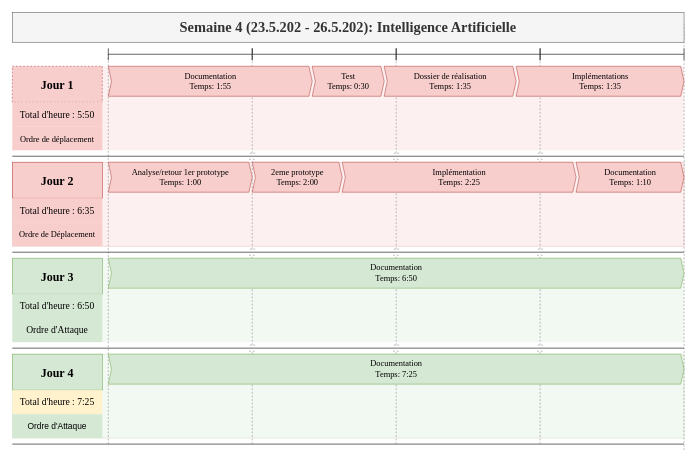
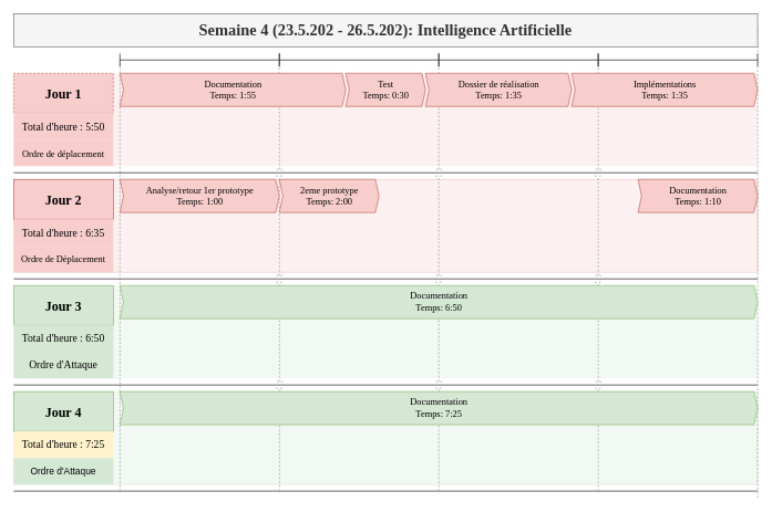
  <mxCell id="0" />
  <mxCell id="1" value="BackGroundLayer" style="" parent="0" />
  <mxCell id="2" value="" style="rounded=0;whiteSpace=wrap;html=1;fontFamily=Times New Roman;fontSize=16;gradientDirection=east;fillColor=#d5e8d4;strokeColor=#82b366;opacity=30;" parent="1" vertex="1"><mxGeometry x="20" y="590" width="1120" height="140" as="geometry" /></mxCell>
  <mxCell id="3" value="" style="rounded=0;whiteSpace=wrap;html=1;fontFamily=Times New Roman;fontSize=16;gradientDirection=east;fillColor=#d5e8d4;strokeColor=none;opacity=30;" parent="1" vertex="1"><mxGeometry x="20" y="430" width="1120" height="140" as="geometry" /></mxCell>
  <mxCell id="4" value="" style="rounded=0;whiteSpace=wrap;html=1;fontFamily=Times New Roman;fontSize=16;gradientDirection=east;fillColor=#f8cecc;strokeColor=#b85450;opacity=30;" parent="1" vertex="1"><mxGeometry x="20" y="270" width="1120" height="140" as="geometry" /></mxCell>
  <mxCell id="5" value="" style="rounded=0;whiteSpace=wrap;html=1;fontFamily=Times New Roman;fontSize=16;gradientDirection=east;fillColor=#f8cecc;strokeColor=none;opacity=30;" parent="1" vertex="1"><mxGeometry x="20" y="110" width="1120" height="140" as="geometry" /></mxCell>
  <mxCell id="6" style="" parent="0" />
  <mxCell id="7" value="" style="shape=crossbar;whiteSpace=wrap;html=1;rounded=1;" parent="6" vertex="1"><mxGeometry x="900" y="80" width="240" height="20" as="geometry" /></mxCell>
  <mxCell id="8" value="" style="endArrow=none;dashed=1;html=1;rounded=0;sourcePerimeterSpacing=0;jumpStyle=line;jumpSize=10;entryX=0;entryY=0.5;entryDx=0;entryDy=0;entryPerimeter=0;strokeWidth=1;strokeColor=#8C8C8C;startSize=6;endSize=6;" parent="6" target="15" edge="1"><mxGeometry width="50" height="50" relative="1" as="geometry"><mxPoint x="180" y="740" as="sourcePoint" /><mxPoint x="179" y="50" as="targetPoint" /></mxGeometry></mxCell>
  <mxCell id="9" value="" style="endArrow=none;dashed=1;html=1;rounded=0;sourcePerimeterSpacing=0;jumpStyle=line;jumpSize=10;strokeWidth=1;strokeColor=#8C8C8C;startSize=6;endSize=6;" parent="6" edge="1"><mxGeometry width="50" height="50" relative="1" as="geometry"><mxPoint x="1140" y="750" as="sourcePoint" /><mxPoint x="1140" y="40" as="targetPoint" /></mxGeometry></mxCell>
  <mxCell id="10" value="" style="endArrow=none;html=1;" parent="6" edge="1"><mxGeometry width="50" height="50" relative="1" as="geometry"><mxPoint x="20" y="260" as="sourcePoint" /><mxPoint x="1140" y="260" as="targetPoint" /></mxGeometry></mxCell>
  <mxCell id="11" value="" style="endArrow=none;html=1;" parent="6" edge="1"><mxGeometry width="50" height="50" relative="1" as="geometry"><mxPoint x="20" y="420" as="sourcePoint" /><mxPoint x="1140" y="420" as="targetPoint" /></mxGeometry></mxCell>
  <mxCell id="12" value="" style="endArrow=none;html=1;" parent="6" edge="1"><mxGeometry width="50" height="50" relative="1" as="geometry"><mxPoint x="20" y="580" as="sourcePoint" /><mxPoint x="1140" y="580" as="targetPoint" /></mxGeometry></mxCell>
  <mxCell id="13" value="" style="shape=crossbar;whiteSpace=wrap;html=1;rounded=1;" parent="6" vertex="1"><mxGeometry x="660" y="80" width="240" height="20" as="geometry" /></mxCell>
  <mxCell id="14" value="" style="shape=crossbar;whiteSpace=wrap;html=1;rounded=1;" parent="6" vertex="1"><mxGeometry x="420" y="80" width="240" height="20" as="geometry" /></mxCell>
  <mxCell id="15" value="" style="shape=crossbar;whiteSpace=wrap;html=1;rounded=1;" parent="6" vertex="1"><mxGeometry x="180" y="80" width="240" height="20" as="geometry" /></mxCell>
  <mxCell id="16" value="" style="endArrow=none;html=1;" parent="6" edge="1"><mxGeometry width="50" height="50" relative="1" as="geometry"><mxPoint x="20" y="740" as="sourcePoint" /><mxPoint x="1140" y="740" as="targetPoint" /></mxGeometry></mxCell>
  <mxCell id="17" value="" style="endArrow=none;dashed=1;html=1;rounded=0;sourcePerimeterSpacing=0;jumpStyle=line;jumpSize=10;entryX=1;entryY=0.5;entryDx=0;entryDy=0;entryPerimeter=0;strokeWidth=1;strokeColor=#8C8C8C;startSize=6;endSize=6;" parent="6" target="15" edge="1"><mxGeometry width="50" height="50" relative="1" as="geometry"><mxPoint x="420" y="740" as="sourcePoint" /><mxPoint x="420" y="50" as="targetPoint" /></mxGeometry></mxCell>
  <mxCell id="18" value="" style="endArrow=none;dashed=1;html=1;rounded=0;sourcePerimeterSpacing=0;jumpStyle=line;jumpSize=10;strokeWidth=1;strokeColor=#8C8C8C;startSize=6;endSize=6;entryX=1;entryY=0.5;entryDx=0;entryDy=0;entryPerimeter=0;" parent="6" target="14" edge="1"><mxGeometry width="50" height="50" relative="1" as="geometry"><mxPoint x="660" y="740" as="sourcePoint" /><mxPoint x="670" y="110" as="targetPoint" /></mxGeometry></mxCell>
  <mxCell id="19" value="Jour 3" style="rounded=0;whiteSpace=wrap;html=1;fillColor=#d5e8d4;strokeColor=#82b366;fontSize=20;fontStyle=1;fontFamily=Times New Roman;" parent="6" vertex="1"><mxGeometry x="20" y="430" width="150" height="60" as="geometry" /></mxCell>
  <mxCell id="20" value="" style="endArrow=none;dashed=1;html=1;rounded=0;sourcePerimeterSpacing=0;jumpStyle=line;jumpSize=10;strokeWidth=1;strokeColor=#8C8C8C;startSize=6;endSize=6;entryX=1;entryY=0.5;entryDx=0;entryDy=0;entryPerimeter=0;" parent="6" target="13" edge="1"><mxGeometry width="50" height="50" relative="1" as="geometry"><mxPoint x="900" y="740" as="sourcePoint" /><mxPoint x="670" y="110" as="targetPoint" /></mxGeometry></mxCell>
  <mxCell id="21" value="Objects" style="" parent="0" />
  <mxCell id="22" value="Documentation&lt;br&gt;Temps: 6:50" style="html=1;shape=mxgraph.infographic.ribbonSimple;notch1=5.29;notch2=5.57;align=center;verticalAlign=middle;fontSize=14;fontStyle=0;fillColor=#d5e8d4;strokeColor=#82b366;fontFamily=Times New Roman;" parent="21" vertex="1"><mxGeometry x="180" y="430" width="960" height="50" as="geometry" /></mxCell>
  <mxCell id="23" value="Total d'heure : 6:50" style="rounded=0;whiteSpace=wrap;html=1;fillColor=#d5e8d4;strokeColor=none;fontSize=16;fontFamily=Times New Roman;" parent="21" vertex="1"><mxGeometry x="20" y="490" width="150" height="40" as="geometry" /></mxCell>
- <mxCell id="24" value="Implémentation&lt;br&gt;Temps: 2:25" style="html=1;shape=mxgraph.infographic.ribbonSimple;notch1=5.29;notch2=5.57;align=center;verticalAlign=middle;fontSize=14;fontStyle=0;fillColor=#f8cecc;strokeColor=#b85450;fontFamily=Times New Roman;" parent="21" vertex="1"><mxGeometry x="570" y="270" width="390" height="50" as="geometry" /></mxCell>
  <mxCell id="25" value="Documentation&lt;br&gt;Temps: 1:10" style="html=1;shape=mxgraph.infographic.ribbonSimple;notch1=5.29;notch2=5.57;align=center;verticalAlign=middle;fontSize=14;fontStyle=0;fillColor=#f8cecc;strokeColor=#b85450;gradientDirection=east;fontFamily=Times New Roman;" parent="21" vertex="1"><mxGeometry x="960" y="270" width="180" height="50" as="geometry" /></mxCell>
  <mxCell id="26" value="Analyse/retour 1er prototype&lt;br&gt;Temps: 1:00" style="html=1;shape=mxgraph.infographic.ribbonSimple;notch1=5.29;notch2=5.57;align=center;verticalAlign=middle;fontSize=14;fontStyle=0;fillColor=#f8cecc;strokeColor=#b85450;fontFamily=Times New Roman;" parent="21" vertex="1"><mxGeometry x="180" y="270" width="240" height="50" as="geometry" /></mxCell>
  <mxCell id="27" value="Documentation&lt;br&gt;Temps: 1:55" style="html=1;shape=mxgraph.infographic.ribbonSimple;notch1=5.29;notch2=5.57;align=center;verticalAlign=middle;fontSize=14;fontStyle=0;fillColor=#f8cecc;strokeColor=#b85450;fontFamily=Times New Roman;" parent="21" vertex="1"><mxGeometry x="180" y="110" width="340" height="50" as="geometry" /></mxCell>
  <mxCell id="28" value="Semaine 4 (23.5.202 - 26.5.202): Intelligence Artificielle" style="rounded=0;whiteSpace=wrap;html=1;fillColor=#f5f5f5;strokeColor=#666666;fontSize=24;fontStyle=1;fontColor=#333333;fontFamily=Times New Roman;" parent="21" vertex="1"><mxGeometry x="20" y="20" width="1120" height="50" as="geometry" /></mxCell>
  <mxCell id="29" value="Jour 4" style="rounded=0;whiteSpace=wrap;html=1;fillColor=#d5e8d4;strokeColor=#82b366;fontSize=20;fontStyle=1;fontFamily=Times New Roman;" parent="21" vertex="1"><mxGeometry x="20" y="590" width="150" height="60" as="geometry" /></mxCell>
  <mxCell id="30" value="&lt;span style=&quot;font-family: &amp;#34;helvetica&amp;#34; ; font-size: 14px&quot;&gt;Ordre d'Attaque&lt;/span&gt;" style="rounded=0;whiteSpace=wrap;html=1;fillColor=#d5e8d4;strokeColor=none;fontSize=16;fontFamily=Times New Roman;" parent="21" vertex="1"><mxGeometry x="20" y="690" width="150" height="40" as="geometry" /></mxCell>
  <mxCell id="31" value="Total d'heure : 7:25" style="rounded=0;whiteSpace=wrap;html=1;fillColor=#fff2cc;strokeColor=none;fontSize=16;fontFamily=Times New Roman;" parent="21" vertex="1"><mxGeometry x="20" y="650" width="150" height="40" as="geometry" /></mxCell>
  <mxCell id="32" value="Jour 2" style="rounded=0;whiteSpace=wrap;html=1;fillColor=#f8cecc;strokeColor=#b85450;fontSize=20;fontStyle=1;fontFamily=Times New Roman;" parent="21" vertex="1"><mxGeometry x="20" y="270" width="150" height="60" as="geometry" /></mxCell>
  <mxCell id="33" value="&lt;span style=&quot;font-size: 14px&quot;&gt;Ordre de Déplacement&lt;/span&gt;" style="rounded=0;whiteSpace=wrap;html=1;fillColor=#f8cecc;strokeColor=none;fontSize=16;fontFamily=Times New Roman;" parent="21" vertex="1"><mxGeometry x="20" y="370" width="150" height="40" as="geometry" /></mxCell>
  <mxCell id="34" value="Total d'heure : 6:35" style="rounded=0;whiteSpace=wrap;html=1;fillColor=#f8cecc;strokeColor=none;fontSize=16;fontFamily=Times New Roman;" parent="21" vertex="1"><mxGeometry x="20" y="330" width="150" height="40" as="geometry" /></mxCell>
  <mxCell id="35" value="Jour 1" style="rounded=0;whiteSpace=wrap;html=1;fillColor=#f8cecc;strokeColor=#b85450;fontSize=20;fontStyle=1;fontFamily=Times New Roman;dashed=1;" parent="21" vertex="1"><mxGeometry x="20" y="110" width="150" height="60" as="geometry" /></mxCell>
  <mxCell id="36" value="&lt;span style=&quot;font-size: 14px&quot;&gt;Ordre de déplacement&lt;/span&gt;" style="rounded=0;whiteSpace=wrap;html=1;fillColor=#f8cecc;strokeColor=none;fontSize=16;fontFamily=Times New Roman;" parent="21" vertex="1"><mxGeometry x="20" y="210" width="150" height="40" as="geometry" /></mxCell>
  <mxCell id="37" value="Total d'heure : 5:50" style="rounded=0;whiteSpace=wrap;html=1;fillColor=#f8cecc;strokeColor=none;fontSize=16;fontFamily=Times New Roman;" parent="21" vertex="1"><mxGeometry x="20" y="170" width="150" height="40" as="geometry" /></mxCell>
  <mxCell id="38" value="Dossier de réalisation&lt;br&gt;Temps: 1:35" style="html=1;shape=mxgraph.infographic.ribbonSimple;notch1=5.29;notch2=5.57;align=center;verticalAlign=middle;fontSize=14;fontStyle=0;fillColor=#f8cecc;strokeColor=#b85450;fontFamily=Times New Roman;" parent="21" vertex="1"><mxGeometry x="640" y="110" width="220" height="50" as="geometry" /></mxCell>
  <mxCell id="39" value="Ordre d'Attaque" style="rounded=0;whiteSpace=wrap;html=1;fillColor=#d5e8d4;strokeColor=none;fontSize=16;fontFamily=Times New Roman;" parent="21" vertex="1"><mxGeometry x="20" y="530" width="150" height="40" as="geometry" /></mxCell>
  <mxCell id="40" value="Implémentations&lt;br&gt;Temps: 1:35" style="html=1;shape=mxgraph.infographic.ribbonSimple;notch1=5.29;notch2=5.57;align=center;verticalAlign=middle;fontSize=14;fontStyle=0;fillColor=#f8cecc;strokeColor=#b85450;fontFamily=Times New Roman;" parent="21" vertex="1"><mxGeometry x="860" y="110" width="280" height="50" as="geometry" /></mxCell>
  <mxCell id="41" value="2eme prototype&lt;br&gt;Temps: 2:00" style="html=1;shape=mxgraph.infographic.ribbonSimple;notch1=5.29;notch2=5.57;align=center;verticalAlign=middle;fontSize=14;fontStyle=0;fillColor=#f8cecc;strokeColor=#b85450;fontFamily=Times New Roman;" parent="21" vertex="1"><mxGeometry x="420" y="270" width="150" height="50" as="geometry" /></mxCell>
  <mxCell id="42" value="Test&lt;br&gt;Temps: 0:30" style="html=1;shape=mxgraph.infographic.ribbonSimple;notch1=5.29;notch2=5.57;align=center;verticalAlign=middle;fontSize=14;fontStyle=0;fillColor=#f8cecc;strokeColor=#b85450;fontFamily=Times New Roman;" vertex="1" parent="21"><mxGeometry x="520" y="110" width="120" height="50" as="geometry" /></mxCell>
  <mxCell id="43" value="Documentation&lt;br&gt;Temps: 7:25" style="html=1;shape=mxgraph.infographic.ribbonSimple;notch1=5.29;notch2=5.57;align=center;verticalAlign=middle;fontSize=14;fontStyle=0;fillColor=#d5e8d4;strokeColor=#82b366;fontFamily=Times New Roman;" vertex="1" parent="21"><mxGeometry x="180" y="590" width="960" height="50" as="geometry" /></mxCell>
